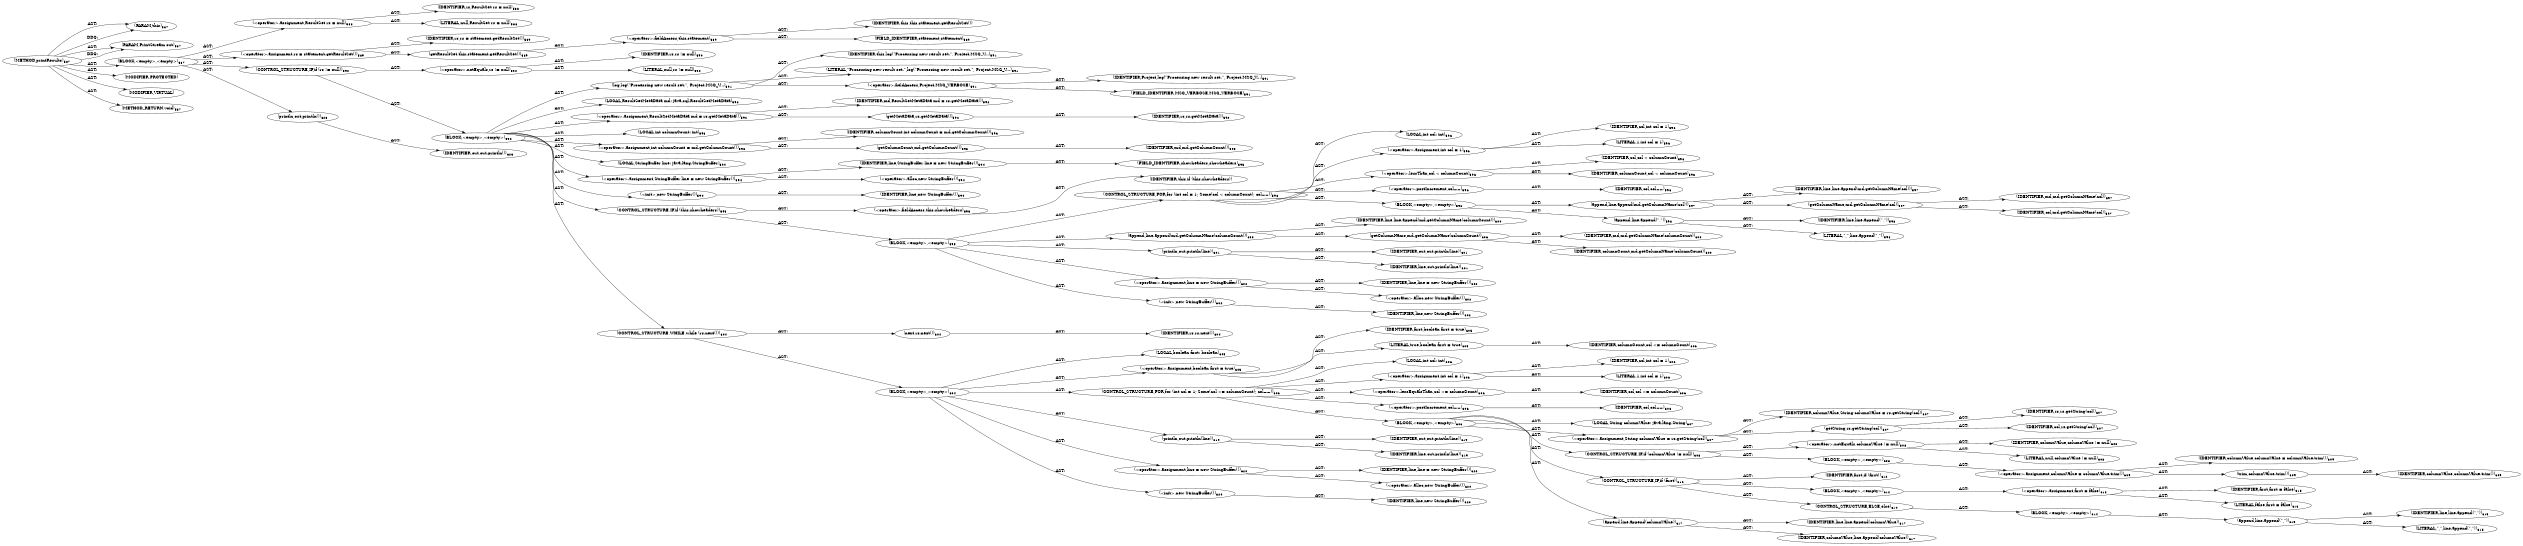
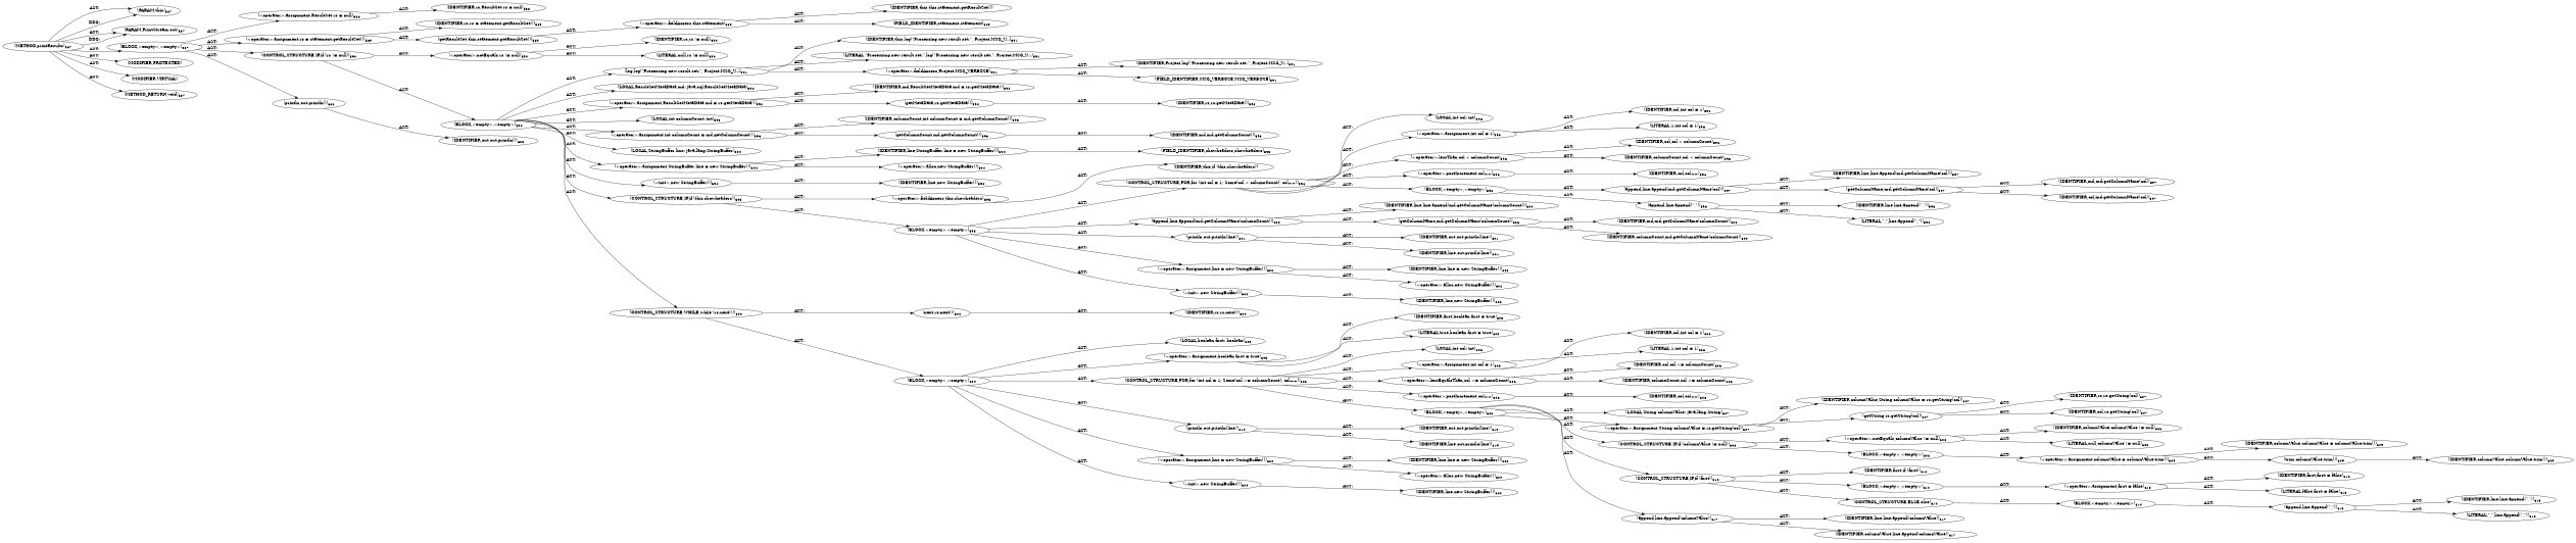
  digraph {
    rankdir=LR
    n1 [label=<(METHOD,printResults)<SUB>587</SUB>>]
    n2 [label=<(PARAM,this)<SUB>587</SUB>>]
    n3 [label=<(PARAM,PrintStream out)<SUB>587</SUB>>]
    n4 [label=<(BLOCK,&lt;empty&gt;,&lt;empty&gt;)<SUB>587</SUB>>]
    n5 [label=<(MODIFIER,PROTECTED)>]
    n6 [label=<(MODIFIER,VIRTUAL)>]
    n7 [label=<(METHOD_RETURN,void)<SUB>587</SUB>>]
    n8 [label=<(&lt;operator&gt;.assignment,ResultSet rs = null)<SUB>588</SUB>>]
    n9 [label=<(&lt;operator&gt;.assignment,rs = statement.getResultSet())<SUB>589</SUB>>]
    n10 [label=<(CONTROL_STRUCTURE,IF,if (rs != null))<SUB>590</SUB>>]
    n11 [label=<(println,out.println())<SUB>623</SUB>>]
    n12 [label=<(IDENTIFIER,rs,ResultSet rs = null)<SUB>588</SUB>>]
-   n13 [label=<(LITERAL,null,ResultSet rs = null)<SUB>588</SUB>>]
    n14 [label=<(IDENTIFIER,rs,rs = statement.getResultSet())<SUB>589</SUB>>]
    n15 [label=<(getResultSet,this.statement.getResultSet())<SUB>589</SUB>>]
    n16 [label=<(&lt;operator&gt;.notEquals,rs != null)<SUB>590</SUB>>]
    n17 [label=<(BLOCK,&lt;empty&gt;,&lt;empty&gt;)<SUB>590</SUB>>]
    n18 [label=<(IDENTIFIER,out,out.println())<SUB>623</SUB>>]
    n19 [label=<(&lt;operator&gt;.fieldAccess,this.statement)<SUB>589</SUB>>]
    n20 [label=<(IDENTIFIER,this,this.statement.getResultSet())>]
    n21 [label=<(FIELD_IDENTIFIER,statement,statement)<SUB>589</SUB>>]
    n22 [label=<(IDENTIFIER,rs,rs != null)<SUB>590</SUB>>]
    n23 [label=<(LITERAL,null,rs != null)<SUB>590</SUB>>]
    n24 [label=<(log,log(&quot;Processing new result set.&quot;, Project.MSG_V...)<SUB>591</SUB>>]
    n25 [label=<(LOCAL,ResultSetMetaData md: java.sql.ResultSetMetaData)<SUB>592</SUB>>]
    n26 [label=<(&lt;operator&gt;.assignment,ResultSetMetaData md = rs.getMetaData())<SUB>592</SUB>>]
    n27 [label=<(LOCAL,int columnCount: int)<SUB>593</SUB>>]
    n28 [label=<(&lt;operator&gt;.assignment,int columnCount = md.getColumnCount())<SUB>593</SUB>>]
    n29 [label=<(LOCAL,StringBuffer line: java.lang.StringBuffer)<SUB>594</SUB>>]
    n30 [label=<(&lt;operator&gt;.assignment,StringBuffer line = new StringBuffer())<SUB>594</SUB>>]
    n31 [label=<(&lt;init&gt;,new StringBuffer())<SUB>594</SUB>>]
    n32 [label=<(CONTROL_STRUCTURE,IF,if (this.showheaders))<SUB>595</SUB>>]
    n33 [label=<(CONTROL_STRUCTURE,WHILE,while (rs.next()))<SUB>604</SUB>>]
    n34 [label=<(IDENTIFIER,this,log(&quot;Processing new result set.&quot;, Project.MSG_V...)<SUB>591</SUB>>]
    n35 [label=<(LITERAL,&quot;Processing new result set.&quot;,log(&quot;Processing new result set.&quot;, Project.MSG_V...)<SUB>591</SUB>>]
    n36 [label=<(&lt;operator&gt;.fieldAccess,Project.MSG_VERBOSE)<SUB>591</SUB>>]
    n37 [label=<(IDENTIFIER,md,ResultSetMetaData md = rs.getMetaData())<SUB>592</SUB>>]
    n38 [label=<(getMetaData,rs.getMetaData())<SUB>592</SUB>>]
    n39 [label=<(IDENTIFIER,columnCount,int columnCount = md.getColumnCount())<SUB>593</SUB>>]
    n40 [label=<(getColumnCount,md.getColumnCount())<SUB>593</SUB>>]
    n41 [label=<(IDENTIFIER,line,StringBuffer line = new StringBuffer())<SUB>594</SUB>>]
    n42 [label=<(&lt;operator&gt;.alloc,new StringBuffer())<SUB>594</SUB>>]
    n43 [label=<(IDENTIFIER,line,new StringBuffer())<SUB>594</SUB>>]
    n44 [label=<(&lt;operator&gt;.fieldAccess,this.showheaders)<SUB>595</SUB>>]
    n45 [label=<(BLOCK,&lt;empty&gt;,&lt;empty&gt;)<SUB>595</SUB>>]
    n46 [label=<(next,rs.next())<SUB>604</SUB>>]
    n47 [label=<(BLOCK,&lt;empty&gt;,&lt;empty&gt;)<SUB>604</SUB>>]
    n48 [label=<(IDENTIFIER,Project,log(&quot;Processing new result set.&quot;, Project.MSG_V...)<SUB>591</SUB>>]
    n49 [label=<(FIELD_IDENTIFIER,MSG_VERBOSE,MSG_VERBOSE)<SUB>591</SUB>>]
    n50 [label=<(IDENTIFIER,rs,rs.getMetaData())<SUB>592</SUB>>]
    n51 [label=<(IDENTIFIER,md,md.getColumnCount())<SUB>593</SUB>>]
    n52 [label=<(FIELD_IDENTIFIER,showheaders,showheaders)<SUB>595</SUB>>]
    n53 [label=<(IDENTIFIER,this,if (this.showheaders))>]
    n54 [label=<(CONTROL_STRUCTURE,FOR,for (int col = 1; Some(col &lt; columnCount); col++))<SUB>596</SUB>>]
    n55 [label=<(append,line.append(md.getColumnName(columnCount)))<SUB>600</SUB>>]
    n56 [label=<(println,out.println(line))<SUB>601</SUB>>]
    n57 [label=<(&lt;operator&gt;.assignment,line = new StringBuffer())<SUB>602</SUB>>]
    n58 [label=<(&lt;init&gt;,new StringBuffer())<SUB>602</SUB>>]
    n59 [label=<(LOCAL,int col: int)<SUB>596</SUB>>]
    n60 [label=<(&lt;operator&gt;.assignment,int col = 1)<SUB>596</SUB>>]
    n61 [label=<(&lt;operator&gt;.lessThan,col &lt; columnCount)<SUB>596</SUB>>]
    n62 [label=<(&lt;operator&gt;.postIncrement,col++)<SUB>596</SUB>>]
    n63 [label=<(BLOCK,&lt;empty&gt;,&lt;empty&gt;)<SUB>596</SUB>>]
    n64 [label=<(IDENTIFIER,line,line.append(md.getColumnName(columnCount)))<SUB>600</SUB>>]
    n65 [label=<(getColumnName,md.getColumnName(columnCount))<SUB>606</SUB>>]
    n66 [label=<(IDENTIFIER,out,out.println(line))<SUB>601</SUB>>]
    n67 [label=<(IDENTIFIER,line,out.println(line))<SUB>601</SUB>>]
    n68 [label=<(IDENTIFIER,line,line = new StringBuffer())<SUB>602</SUB>>]
    n69 [label=<(&lt;operator&gt;.alloc,new StringBuffer())<SUB>602</SUB>>]
    n70 [label=<(IDENTIFIER,line,new StringBuffer())<SUB>602</SUB>>]
    n71 [label=<(IDENTIFIER,col,int col = 1)<SUB>596</SUB>>]
    n72 [label=<(LITERAL,1,int col = 1)<SUB>596</SUB>>]
    n73 [label=<(IDENTIFIER,col,col &lt; columnCount)<SUB>596</SUB>>]
    n74 [label=<(IDENTIFIER,columnCount,col &lt; columnCount)<SUB>596</SUB>>]
    n75 [label=<(IDENTIFIER,col,col++)<SUB>596</SUB>>]
    n76 [label=<(append,line.append(md.getColumnName(col)))<SUB>597</SUB>>]
    n77 [label=<(append,line.append(&quot;,&quot;))<SUB>598</SUB>>]
    n78 [label=<(IDENTIFIER,line,line.append(md.getColumnName(col)))<SUB>597</SUB>>]
    n79 [label=<(getColumnName,md.getColumnName(col))<SUB>597</SUB>>]
    n80 [label=<(IDENTIFIER,line,line.append(&quot;,&quot;))<SUB>598</SUB>>]
    n81 [label=<(LITERAL,&quot;,&quot;,line.append(&quot;,&quot;))<SUB>598</SUB>>]
    n82 [label=<(IDENTIFIER,md,md.getColumnName(col))<SUB>597</SUB>>]
    n83 [label=<(IDENTIFIER,col,md.getColumnName(col))<SUB>597</SUB>>]
    n84 [label=<(IDENTIFIER,md,md.getColumnName(columnCount))<SUB>600</SUB>>]
    n85 [label=<(IDENTIFIER,columnCount,md.getColumnName(columnCount))<SUB>600</SUB>>]
    n86 [label=<(IDENTIFIER,rs,rs.next())<SUB>604</SUB>>]
    n87 [label=<(LOCAL,boolean first: boolean)<SUB>605</SUB>>]
    n88 [label=<(&lt;operator&gt;.assignment,boolean first = true)<SUB>605</SUB>>]
    n89 [label=<(CONTROL_STRUCTURE,FOR,for (int col = 1; Some(col &lt;= columnCount); col++))<SUB>606</SUB>>]
    n90 [label=<(println,out.println(line))<SUB>619</SUB>>]
    n91 [label=<(&lt;operator&gt;.assignment,line = new StringBuffer())<SUB>620</SUB>>]
    n92 [label=<(&lt;init&gt;,new StringBuffer())<SUB>620</SUB>>]
    n93 [label=<(IDENTIFIER,first,boolean first = true)<SUB>605</SUB>>]
    n94 [label=<(LITERAL,true,boolean first = true)<SUB>605</SUB>>]
    n95 [label=<(LOCAL,int col: int)<SUB>606</SUB>>]
    n96 [label=<(&lt;operator&gt;.assignment,int col = 1)<SUB>606</SUB>>]
    n97 [label=<(&lt;operator&gt;.lessEqualsThan,col &lt;= columnCount)<SUB>606</SUB>>]
    n98 [label=<(&lt;operator&gt;.postIncrement,col++)<SUB>606</SUB>>]
    n99 [label=<(BLOCK,&lt;empty&gt;,&lt;empty&gt;)<SUB>606</SUB>>]
    n100 [label=<(IDENTIFIER,out,out.println(line))<SUB>619</SUB>>]
    n101 [label=<(IDENTIFIER,line,out.println(line))<SUB>619</SUB>>]
    n102 [label=<(IDENTIFIER,line,line = new StringBuffer())<SUB>620</SUB>>]
    n103 [label=<(&lt;operator&gt;.alloc,new StringBuffer())<SUB>620</SUB>>]
    n104 [label=<(IDENTIFIER,line,new StringBuffer())<SUB>620</SUB>>]
    n105 [label=<(IDENTIFIER,col,int col = 1)<SUB>606</SUB>>]
    n106 [label=<(LITERAL,1,int col = 1)<SUB>606</SUB>>]
    n107 [label=<(IDENTIFIER,col,col &lt;= columnCount)<SUB>606</SUB>>]
    n108 [label=<(IDENTIFIER,columnCount,col &lt;= columnCount)<SUB>606</SUB>>]
    n109 [label=<(IDENTIFIER,col,col++)<SUB>606</SUB>>]
    n110 [label=<(LOCAL,String columnValue: java.lang.String)<SUB>607</SUB>>]
    n111 [label=<(&lt;operator&gt;.assignment,String columnValue = rs.getString(col))<SUB>607</SUB>>]
    n112 [label=<(CONTROL_STRUCTURE,IF,if (columnValue != null))<SUB>608</SUB>>]
    n113 [label=<(CONTROL_STRUCTURE,IF,if (first))<SUB>612</SUB>>]
    n114 [label=<(append,line.append(columnValue))<SUB>617</SUB>>]
    n115 [label=<(IDENTIFIER,columnValue,String columnValue = rs.getString(col))<SUB>607</SUB>>]
    n116 [label=<(getString,rs.getString(col))<SUB>607</SUB>>]
    n117 [label=<(&lt;operator&gt;.notEquals,columnValue != null)<SUB>608</SUB>>]
    n118 [label=<(BLOCK,&lt;empty&gt;,&lt;empty&gt;)<SUB>608</SUB>>]
    n119 [label=<(IDENTIFIER,first,if (first))<SUB>612</SUB>>]
    n120 [label=<(BLOCK,&lt;empty&gt;,&lt;empty&gt;)<SUB>612</SUB>>]
    n121 [label=<(CONTROL_STRUCTURE,ELSE,else)<SUB>614</SUB>>]
    n122 [label=<(IDENTIFIER,line,line.append(columnValue))<SUB>617</SUB>>]
    n123 [label=<(IDENTIFIER,columnValue,line.append(columnValue))<SUB>617</SUB>>]
    n124 [label=<(IDENTIFIER,rs,rs.getString(col))<SUB>607</SUB>>]
    n125 [label=<(IDENTIFIER,col,rs.getString(col))<SUB>607</SUB>>]
    n126 [label=<(IDENTIFIER,columnValue,columnValue != null)<SUB>608</SUB>>]
    n127 [label=<(LITERAL,null,columnValue != null)<SUB>608</SUB>>]
    n128 [label=<(&lt;operator&gt;.assignment,columnValue = columnValue.trim())<SUB>609</SUB>>]
    n129 [label=<(IDENTIFIER,columnValue,columnValue = columnValue.trim())<SUB>609</SUB>>]
    n130 [label=<(trim,columnValue.trim())<SUB>609</SUB>>]
    n131 [label=<(IDENTIFIER,columnValue,columnValue.trim())<SUB>609</SUB>>]
    n132 [label=<(&lt;operator&gt;.assignment,first = false)<SUB>613</SUB>>]
    n133 [label=<(BLOCK,&lt;empty&gt;,&lt;empty&gt;)<SUB>614</SUB>>]
    n134 [label=<(IDENTIFIER,first,first = false)<SUB>613</SUB>>]
    n135 [label=<(LITERAL,false,first = false)<SUB>613</SUB>>]
    n136 [label=<(append,line.append(&quot;,&quot;))<SUB>615</SUB>>]
    n137 [label=<(IDENTIFIER,line,line.append(&quot;,&quot;))<SUB>615</SUB>>]
    n138 [label=<(LITERAL,&quot;,&quot;,line.append(&quot;,&quot;))<SUB>615</SUB>>]
    n1 -> n2 [label="AST: "]
    n1 -> n2 [label="DDG: "]
    n1 -> n3 [label="AST: "]
    n1 -> n3 [label="DDG: "]
    n1 -> n4 [label="AST: "]
    n1 -> n5 [label="AST: "]
    n1 -> n6 [label="AST: "]
    n1 -> n7 [label="AST: "]
    n4 -> n8 [label="AST: "]
    n4 -> n9 [label="AST: "]
    n4 -> n10 [label="AST: "]
    n4 -> n11 [label="AST: "]
    n8 -> n12 [label="AST: "]
-   n8 -> n13 [label="AST: "]
    n9 -> n14 [label="AST: "]
    n9 -> n15 [label="AST: "]
    n10 -> n16 [label="AST: "]
    n10 -> n17 [label="AST: "]
    n11 -> n18 [label="AST: "]
    n15 -> n19 [label="AST: "]
    n16 -> n22 [label="AST: "]
    n16 -> n23 [label="AST: "]
    n17 -> n24 [label="AST: "]
    n17 -> n25 [label="AST: "]
    n17 -> n26 [label="AST: "]
    n17 -> n27 [label="AST: "]
    n17 -> n28 [label="AST: "]
    n17 -> n29 [label="AST: "]
    n17 -> n30 [label="AST: "]
    n17 -> n31 [label="AST: "]
    n17 -> n32 [label="AST: "]
    n17 -> n33 [label="AST: "]
    n19 -> n20 [label="AST: "]
    n19 -> n21 [label="AST: "]
    n24 -> n34 [label="AST: "]
    n24 -> n35 [label="AST: "]
    n24 -> n36 [label="AST: "]
    n26 -> n37 [label="AST: "]
    n26 -> n38 [label="AST: "]
    n28 -> n39 [label="AST: "]
    n28 -> n40 [label="AST: "]
    n30 -> n41 [label="AST: "]
    n30 -> n42 [label="AST: "]
    n31 -> n43 [label="AST: "]
    n32 -> n44 [label="AST: "]
    n32 -> n45 [label="AST: "]
    n33 -> n46 [label="AST: "]
    n33 -> n47 [label="AST: "]
    n36 -> n48 [label="AST: "]
    n36 -> n49 [label="AST: "]
    n38 -> n50 [label="AST: "]
    n40 -> n51 [label="AST: "]
    n41 -> n52 [label="AST: "]
    n44 -> n53 [label="AST: "]
    n45 -> n54 [label="AST: "]
    n45 -> n55 [label="AST: "]
    n45 -> n56 [label="AST: "]
    n45 -> n57 [label="AST: "]
    n45 -> n58 [label="AST: "]
    n46 -> n86 [label="AST: "]
    n47 -> n87 [label="AST: "]
    n47 -> n88 [label="AST: "]
    n47 -> n89 [label="AST: "]
    n47 -> n90 [label="AST: "]
    n47 -> n91 [label="AST: "]
    n47 -> n92 [label="AST: "]
    n54 -> n59 [label="AST: "]
    n54 -> n60 [label="AST: "]
    n54 -> n61 [label="AST: "]
    n54 -> n62 [label="AST: "]
    n54 -> n63 [label="AST: "]
    n55 -> n64 [label="AST: "]
    n55 -> n65 [label="AST: "]
    n56 -> n66 [label="AST: "]
    n56 -> n67 [label="AST: "]
    n57 -> n68 [label="AST: "]
    n57 -> n69 [label="AST: "]
    n58 -> n70 [label="AST: "]
    n60 -> n71 [label="AST: "]
    n60 -> n72 [label="AST: "]
    n61 -> n73 [label="AST: "]
    n61 -> n74 [label="AST: "]
    n62 -> n75 [label="AST: "]
    n63 -> n76 [label="AST: "]
    n63 -> n77 [label="AST: "]
    n65 -> n84 [label="AST: "]
    n65 -> n85 [label="AST: "]
    n76 -> n78 [label="AST: "]
    n76 -> n79 [label="AST: "]
    n77 -> n80 [label="AST: "]
    n77 -> n81 [label="AST: "]
    n79 -> n82 [label="AST: "]
    n79 -> n83 [label="AST: "]
    n88 -> n93 [label="AST: "]
    n88 -> n94 [label="AST: "]
    n89 -> n95 [label="AST: "]
    n89 -> n96 [label="AST: "]
    n89 -> n97 [label="AST: "]
    n89 -> n98 [label="AST: "]
    n89 -> n99 [label="AST: "]
    n90 -> n100 [label="AST: "]
    n90 -> n101 [label="AST: "]
    n91 -> n102 [label="AST: "]
    n91 -> n103 [label="AST: "]
    n92 -> n104 [label="AST: "]
    n96 -> n105 [label="AST: "]
    n96 -> n106 [label="AST: "]
    n97 -> n107 [label="AST: "]
-   n94 -> n108 [label="AST: "]
+   n97 -> n108 [label="AST: "]
    n98 -> n109 [label="AST: "]
    n99 -> n110 [label="AST: "]
    n99 -> n111 [label="AST: "]
    n99 -> n112 [label="AST: "]
    n99 -> n113 [label="AST: "]
    n99 -> n114 [label="AST: "]
    n111 -> n115 [label="AST: "]
    n111 -> n116 [label="AST: "]
    n112 -> n117 [label="AST: "]
    n112 -> n118 [label="AST: "]
    n113 -> n119 [label="AST: "]
    n113 -> n120 [label="AST: "]
    n113 -> n121 [label="AST: "]
    n114 -> n122 [label="AST: "]
    n114 -> n123 [label="AST: "]
    n116 -> n124 [label="AST: "]
    n116 -> n125 [label="AST: "]
    n117 -> n126 [label="AST: "]
    n117 -> n127 [label="AST: "]
    n118 -> n128 [label="AST: "]
    n120 -> n132 [label="AST: "]
    n121 -> n133 [label="AST: "]
    n128 -> n129 [label="AST: "]
    n128 -> n130 [label="AST: "]
    n130 -> n131 [label="AST: "]
    n132 -> n134 [label="AST: "]
    n132 -> n135 [label="AST: "]
    n133 -> n136 [label="AST: "]
    n136 -> n137 [label="AST: "]
    n136 -> n138 [label="AST: "]
  }
